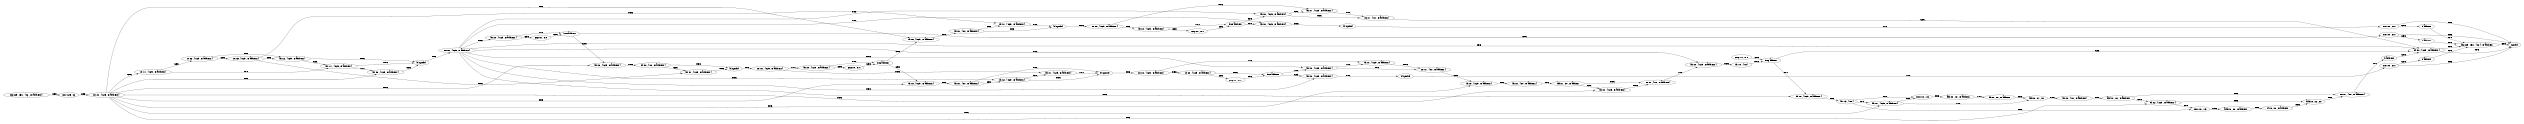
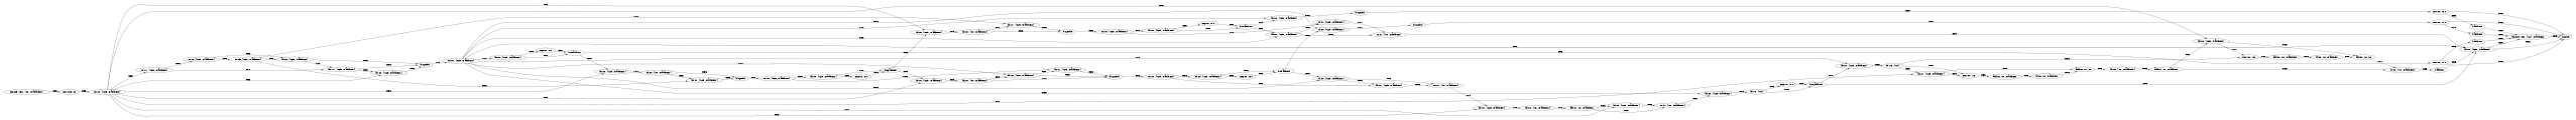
  digraph {
    rankdir=LR
    n1 [label="stp x29 , x30 , [ sp , #- address ]!"]
    n2 [label="mov x29 , sp"]
    n3 [label="str x0 , [ x29 , # address ]"]
    n4 [label="str w1 , [ x29 , # address ]"]
    n5 [label="ldr x0 , [ x29 , # address ]"]
    n6 [label="ldr x0 , [ x29 , # address ]"]
    n7 [label="ldr x0 , [ x29 , # address ]"]
    n8 [label="ldr x0 , [ x29 , # address ]"]
    n9 [label="ldr x0 , [ x29 , # address ]"]
    n10 [label="ldr x0 , [ x29 , # address ]"]
    n11 [label="ldr x1 , [ x29 , # address ]"]
    n12 [label="ldr x2 , [ x29 , # address ]"]
    n13 [label="str x2 , [ x29 , # address ]"]
    n14 [label="ldr w1 , [ x29 , # address ]"]
    n15 [label="bl symbol"]
    n16 [label="ldr x0 , [ x0 , # address ]"]
    n17 [label="ldr x0 , [ x0 , # address ]"]
    n18 [label="ldr x0 , [ x0 , # address ]"]
    n19 [label="ldr x0 , [ x0 , # address ]"]
    n20 [label="str x1 , [ x0 , # address ]"]
    n21 [label="sxtw x0 , w3"]
    n22 [label="add x0 , x1 , x0"]
    n23 [label="sxtw x0 , w3"]
    n24 [label="add x0 , x2 , x0"]
    n25 [label="str x3 , [ x29 , # address ]"]
    n26 [label="ldr x2 , [ x29 , # address ]"]
    n27 [label="ldr x1 , [ x29 , # address ]"]
    n28 [label="ldr x1 , [ x29 , # address ]"]
    n29 [label="bl symbol"]
    n30 [label="bl symbol"]
    n31 [label="str x0 , [ x29 , # address ]"]
    n32 [label="ldr x0 , [ x29 , # address ]"]
    n33 [label="ldr x0 , [ x29 , # address ]"]
    n34 [label="ldr x0 , [ x29 , # address ]"]
    n35 [label="ldr x2 , [ x29 , # address ]"]
    n36 [label="ldr x0 , [ x29 , # address ]"]
    n37 [label="ldr x0 , [ x29 , # address ]"]
    n38 [label="ldr x0 , [ x29 , # address ]"]
    n39 [label="ldr x0 , [ x29 , # address ]"]
    n40 [label="ldr x0 , [ x29 , # address ]"]
    n41 [label="cmp x0 , # 0"]
    n42 [label="b.ne address"]
    n43 [label="ldr x1 , [ x29 , # address ]"]
    n44 [label="str x1 , [ x0 , # address ]"]
    n45 [label="bl symbol"]
    n46 [label="ldr x1 , [ x29 , # address ]"]
    n47 [label="bl symbol"]
    n48 [label="ldr x1 , [ x29 , # address ]"]
    n49 [label="str x1 , [ x0 , # address ]"]
    n50 [label="bl symbol"]
    n51 [label=symbol]
    n52 [label="ldp x29 , x30 , [ sp ] , # address"]
    n53 [label="ldr w0 , [ x0 ]"]
    n54 [label="ldr w3 , [ x0 ]"]
    n55 [label="mov x0 , # 0"]
    n56 [label="b address"]
    n57 [label="str x0 , [ x29 , # address ]"]
    n58 [label="ldr x0 , [ x29 , # address ]"]
    n59 [label="cmp x0 , # 0"]
    n60 [label="b.eq address"]
    n61 [label="str x0 , [ x29 , # address ]"]
    n62 [label="ldr x0 , [ x29 , # address ]"]
    n63 [label="cmp x0 , # 0"]
    n64 [label="b.ne address"]
    n65 [label="mov x0 , # 0"]
    n66 [label="str x0 , [ x29 , # address ]"]
    n67 [label="ldr x0 , [ x29 , # address ]"]
    n68 [label="cmp x0 , # 0"]
    n69 [label="b.ne address"]
    n70 [label="mov x0 , # 0"]
    n71 [label="b address"]
    n72 [label="add x1 , x0 , # address"]
    n73 [label="cmp w0 , # 0"]
    n74 [label="b.eq address"]
    n75 [label="b address"]
    n76 [label="add x0 , x0 , # address"]
    n77 [label="add x0 , x0 , # address"]
    n78 [label="ldr x0 , [ x0 , # address ]"]
    n79 [label="lsl x0 , x0 , # address"]
    n80 [label="add x1 , x0 , # address"]
    n81 [label="str x1 , [ x0 , # address ]"]
    n82 [label="b address"]
    n83 [label="lsl x0 , x0 , # address"]
    n1 -> n2 [label=CFG]
    n2 -> n3 [label=CFG]
    n3 -> n4 [label=CFG]
    n3 -> n5 [label=DFG]
    n3 -> n6 [label=DFG]
    n3 -> n7 [label=DFG]
    n3 -> n8 [label=DFG]
    n3 -> n9 [label=DFG]
    n3 -> n10 [label=DFG]
    n3 -> n11 [label=DFG]
    n3 -> n12 [label=DFG]
    n4 -> n13 [label=CFG]
    n4 -> n14 [label=CFG]
    n5 -> n15 [label=DFG]
    n6 -> n16 [label=DFG]
    n7 -> n17 [label=DFG]
    n8 -> n18 [label=DFG]
    n9 -> n19 [label=DFG]
    n10 -> n20 [label=DFG]
    n11 -> n21 [label=CFG]
    n11 -> n22 [label=DFG]
    n12 -> n23 [label=CFG]
    n12 -> n24 [label=DFG]
    n13 -> n25 [label=CFG]
    n13 -> n26 [label=DFG]
    n14 -> n5 [label=CFG]
    n14 -> n15 [label=DFG]
    n15 -> n31 [label=DFG]
    n16 -> n27 [label=CFG]
    n16 -> n29 [label=DFG]
    n17 -> n28 [label=CFG]
    n17 -> n30 [label=DFG]
    n18 -> n35 [label=CFG]
    n18 -> n47 [label=DFG]
    n19 -> n72 [label=DFG]
    n20 -> n39 [label=CFG]
    n21 -> n76 [label=DFG]
    n22 -> n78 [label=DFG]
    n23 -> n77 [label=DFG]
    n24 -> n81 [label=DFG]
    n25 -> n26 [label=CFG]
    n25 -> n27 [label=DFG]
    n25 -> n28 [label=DFG]
    n26 -> n14 [label=CFG]
    n26 -> n15 [label=DFG]
    n27 -> n29 [label=DFG]
    n28 -> n30 [label=DFG]
    n29 -> n57 [label=DFG]
    n30 -> n61 [label=DFG]
    n31 -> n32 [label=DFG]
    n31 -> n33 [label=DFG]
    n31 -> n34 [label=DFG]
    n31 -> n35 [label=DFG]
    n31 -> n36 [label=DFG]
    n31 -> n37 [label=DFG]
    n31 -> n38 [label=DFG]
    n31 -> n39 [label=DFG]
    n31 -> n40 [label=DFG]
    n32 -> n41 [label=CFG]
    n32 -> n42 [label=DFG]
    n33 -> n43 [label=CFG]
    n33 -> n44 [label=DFG]
    n34 -> n45 [label=DFG]
    n35 -> n46 [label=CFG]
    n35 -> n47 [label=DFG]
    n36 -> n48 [label=CFG]
    n36 -> n49 [label=DFG]
    n37 -> n50 [label=DFG]
    n38 -> n51 [label=DFG]
    n38 -> n52 [label=CFG]
    n39 -> n53 [label=DFG]
    n40 -> n54 [label=DFG]
    n41 -> n42 [label=CFG]
    n42 -> n6 [label=CFG]
    n42 -> n55 [label=CFG]
    n43 -> n44 [label=DFG]
    n44 -> n38 [label=CFG]
    n45 -> n65 [label=CFG]
    n46 -> n47 [label=DFG]
    n47 -> n66 [label=DFG]
    n48 -> n49 [label=DFG]
    n49 -> n9 [label=CFG]
    n50 -> n70 [label=CFG]
    n52 -> n51 [label=CFG]
+   n53 -> n73 [label=CFG]
    n53 -> n74 [label=DFG]
    n54 -> n11 [label=CFG]
    n54 -> n21 [label=DFG]
    n54 -> n23 [label=DFG]
    n55 -> n51 [label=DFG]
    n55 -> n56 [label=CFG]
    n56 -> n52 [label=CFG]
    n57 -> n46 [label=DFG]
    n57 -> n58 [label=DFG]
    n58 -> n59 [label=CFG]
    n58 -> n60 [label=DFG]
    n59 -> n60 [label=CFG]
    n60 -> n7 [label=CFG]
    n60 -> n8 [label=CFG]
    n61 -> n43 [label=DFG]
    n61 -> n62 [label=DFG]
    n62 -> n63 [label=CFG]
    n62 -> n64 [label=DFG]
    n63 -> n64 [label=CFG]
    n64 -> n33 [label=CFG]
    n64 -> n34 [label=CFG]
    n65 -> n51 [label=DFG]
    n65 -> n71 [label=CFG]
    n66 -> n48 [label=DFG]
    n66 -> n67 [label=DFG]
    n67 -> n68 [label=CFG]
    n67 -> n69 [label=DFG]
    n68 -> n69 [label=CFG]
    n69 -> n36 [label=CFG]
    n69 -> n37 [label=CFG]
    n70 -> n51 [label=DFG]
    n70 -> n75 [label=CFG]
    n71 -> n52 [label=CFG]
    n72 -> n10 [label=CFG]
    n72 -> n20 [label=DFG]
    n73 -> n74 [label=CFG]
    n74 -> n38 [label=CFG]
    n74 -> n40 [label=CFG]
    n75 -> n52 [label=CFG]
    n76 -> n79 [label=DFG]
    n77 -> n83 [label=DFG]
    n78 -> n80 [label=DFG]
    n79 -> n22 [label=DFG]
    n80 -> n12 [label=CFG]
    n80 -> n81 [label=DFG]
    n81 -> n82 [label=CFG]
    n82 -> n38 [label=CFG]
    n83 -> n24 [label=DFG]
  }
